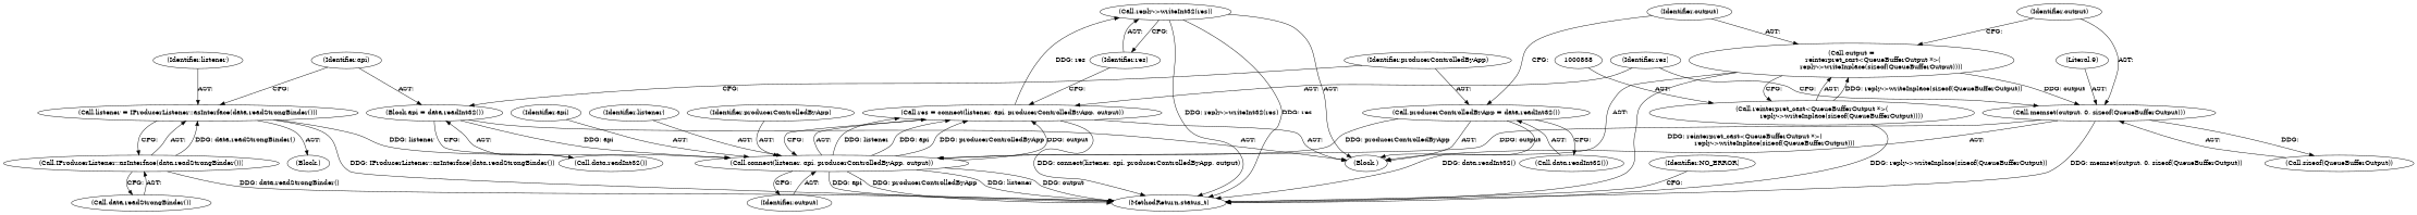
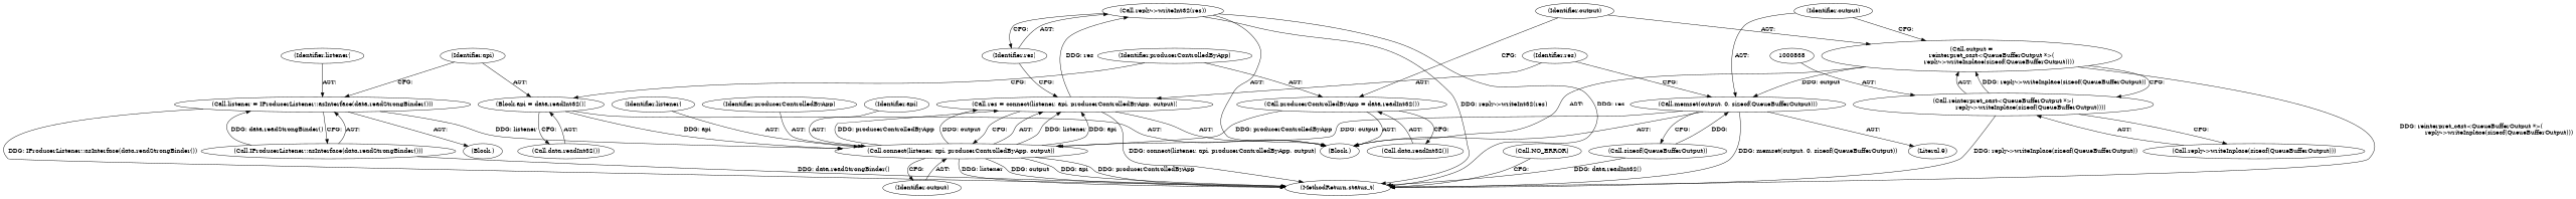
  digraph {
    n1 [label="(Call,reply->writeInt32(res))"]
    n2 [label="(MethodReturn,status_t)"]
    n3 [label="(Block,)"]
    n4 [label="(Identifier,res)"]
    n5 [label="(Call,res = connect(listener, api, producerControlledByApp, output))"]
    n6 [label="(Call,connect(listener, api, producerControlledByApp, output))"]
    n7 [label="(Identifier,output)"]
    n8 [label="(Call,listener = IProducerListener::asInterface(data.readStrongBinder()))"]
    n9 [label="(Call,IProducerListener::asInterface(data.readStrongBinder()))"]
    n10 [label="(Block,)"]
-   n11 [label="(Call,data.readStrongBinder())"]
    n12 [label="(Block,api = data.readInt32())"]
    n13 [label="(Call,data.readInt32())"]
    n14 [label="(Call,producerControlledByApp = data.readInt32())"]
    n15 [label="(Call,data.readInt32())"]
    n16 [label="(Call,memset(output, 0, sizeof(QueueBufferOutput)))"]
    n17 [label="(Call,sizeof(QueueBufferOutput))"]
    n18 [label="(Call,output =\n                     reinterpret_cast<QueueBufferOutput *>(\n                             reply->writeInplace(sizeof(QueueBufferOutput))))"]
    n19 [label="(Call,reinterpret_cast<QueueBufferOutput *>(\n                             reply->writeInplace(sizeof(QueueBufferOutput))))"]
+   n20 [label="(Call,reply->writeInplace(sizeof(QueueBufferOutput)))"]
    n21 [label="(Identifier,listener)"]
    n22 [label="(Literal,9)"]
    n23 [label="(Identifier,producerControlledByApp)"]
    n24 [label="(Identifier,output)"]
-   n25 [label="(Identifier,NO_ERROR)"]
+   n25 [label="(Call,NO_ERROR)"]
    n26 [label="(Identifier,producerControlledByApp)"]
    n27 [label="(Identifier,api)"]
    n28 [label="(Identifier,api)"]
    n29 [label="(Identifier,res)"]
    n30 [label="(Identifier,output)"]
    n31 [label="(Identifier,listener)"]
    n32 [label=1000838]
    n1 -> n2 [label="DDG: reply->writeInt32(res)"]
    n1 -> n2 [label="DDG: res"]
    n1 -> n3 [label="AST: "]
    n1 -> n4 [label="CFG: "]
    n4 -> n1 [label="AST: "]
    n4 -> n5 [label="CFG: "]
    n5 -> n1 [label="DDG: res"]
    n5 -> n2 [label="DDG: connect(listener, api, producerControlledByApp, output)"]
    n5 -> n3 [label="AST: "]
    n5 -> n6 [label="CFG: "]
    n6 -> n2 [label="DDG: api"]
    n6 -> n2 [label="DDG: producerControlledByApp"]
    n6 -> n2 [label="DDG: listener"]
    n6 -> n2 [label="DDG: output"]
    n6 -> n5 [label="AST: "]
    n6 -> n5 [label="DDG: listener"]
    n6 -> n5 [label="DDG: api"]
    n6 -> n5 [label="DDG: producerControlledByApp"]
    n6 -> n5 [label="DDG: output"]
    n6 -> n7 [label="CFG: "]
    n7 -> n6 [label="AST: "]
    n8 -> n2 [label="DDG: IProducerListener::asInterface(data.readStrongBinder())"]
    n8 -> n6 [label="DDG: listener"]
    n8 -> n9 [label="CFG: "]
    n8 -> n10 [label="AST: "]
    n9 -> n2 [label="DDG: data.readStrongBinder()"]
    n9 -> n8 [label="AST: "]
    n9 -> n8 [label="DDG: data.readStrongBinder()"]
-   n9 -> n11 [label="CFG: "]
-   n11 -> n9 [label="AST: "]
    n12 -> n3 [label="AST: "]
    n12 -> n6 [label="DDG: api"]
    n12 -> n13 [label="CFG: "]
    n13 -> n12 [label="AST: "]
-   n14 -> n2 [label="DDG: data.readInt32()"]
+   n17 -> n2 [label="DDG: data.readInt32()"]
    n14 -> n3 [label="AST: "]
    n14 -> n6 [label="DDG: producerControlledByApp"]
    n14 -> n15 [label="CFG: "]
    n15 -> n14 [label="AST: "]
    n16 -> n2 [label="DDG: memset(output, 0, sizeof(QueueBufferOutput))"]
    n16 -> n3 [label="AST: "]
    n16 -> n6 [label="DDG: output"]
-   n16 -> n17 [label="DDG: "]
-   n17 -> n16 [label="AST: "]
+   n16 -> n17 [label="CFG: "]
+   n17 -> n16 [label="DDG: "]
    n18 -> n2 [label="DDG: reinterpret_cast<QueueBufferOutput *>(\n                             reply->writeInplace(sizeof(QueueBufferOutput)))"]
    n18 -> n3 [label="AST: "]
    n18 -> n16 [label="DDG: output"]
    n18 -> n19 [label="CFG: "]
    n19 -> n2 [label="DDG: reply->writeInplace(sizeof(QueueBufferOutput))"]
    n19 -> n18 [label="AST: "]
    n19 -> n18 [label="DDG: reply->writeInplace(sizeof(QueueBufferOutput))"]
+   n19 -> n20 [label="CFG: "]
+   n20 -> n19 [label="AST: "]
    n21 -> n6 [label="AST: "]
-   n22 -> n16 [label="AST: "]
+   n16 -> n22 [label="AST: "]
    n23 -> n6 [label="AST: "]
    n24 -> n16 [label="AST: "]
    n24 -> n18 [label="CFG: "]
    n25 -> n2 [label="CFG: "]
    n26 -> n12 [label="CFG: "]
    n26 -> n14 [label="AST: "]
    n27 -> n8 [label="CFG: "]
    n27 -> n12 [label="AST: "]
    n28 -> n6 [label="AST: "]
    n29 -> n5 [label="AST: "]
    n29 -> n16 [label="CFG: "]
    n30 -> n14 [label="CFG: "]
    n30 -> n18 [label="AST: "]
    n31 -> n8 [label="AST: "]
    n32 -> n19 [label="AST: "]
  }
